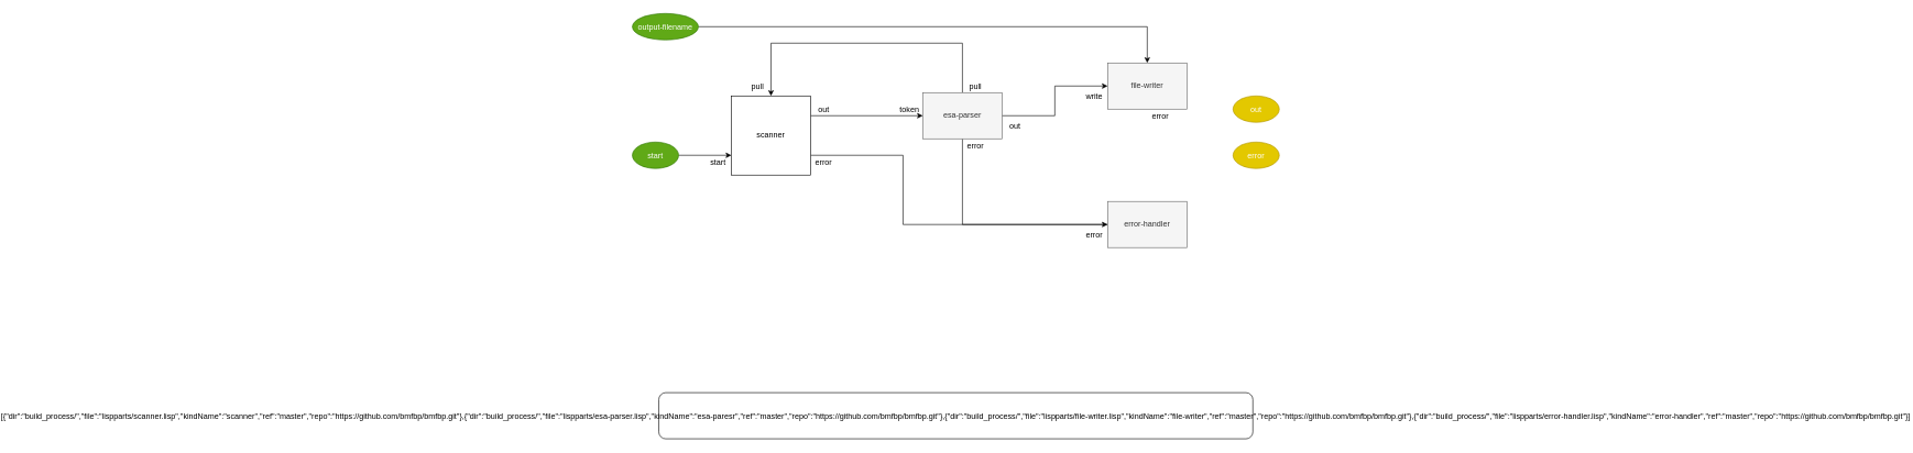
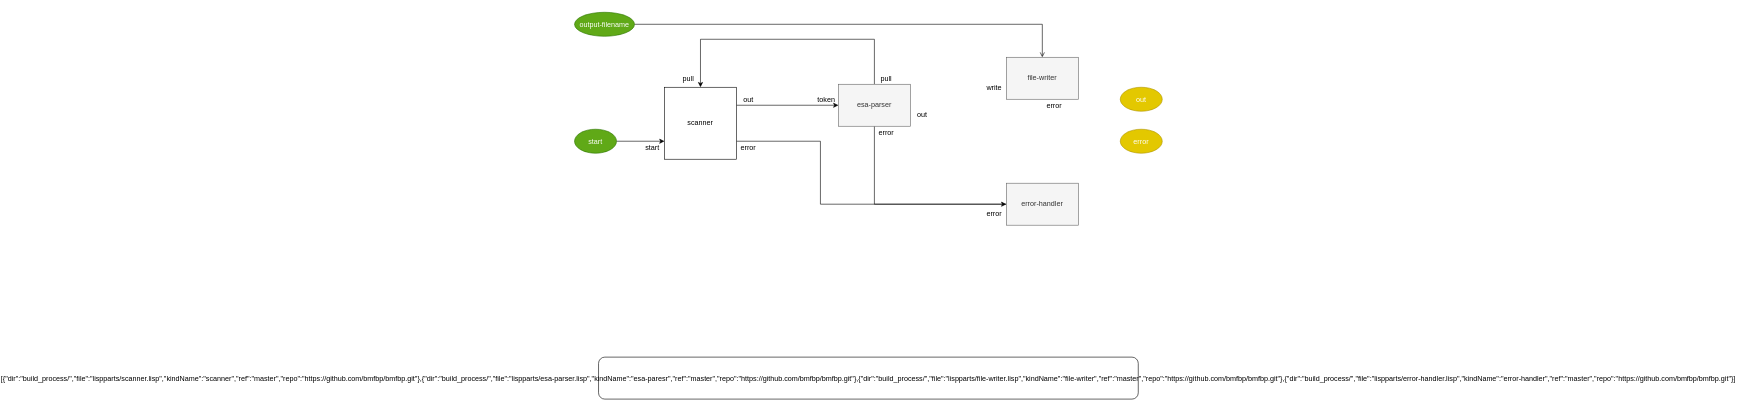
  <mxCell id="0" />
  <mxCell id="1" parent="0" />
  <mxCell id="2" style="edgeStyle=orthogonalEdgeStyle;rounded=0;orthogonalLoop=1;jettySize=auto;html=0;exitX=1;exitY=0.75;exitDx=0;exitDy=0;entryX=0;entryY=0.5;entryDx=0;entryDy=0;endArrow=none;" edge="1" parent="1" source="4" target="11"><mxGeometry relative="1" as="geometry"><Array as="points"><mxPoint x="430" y="235" /><mxPoint x="430" y="340" /></Array></mxGeometry></mxCell>
  <mxCell id="3" style="edgeStyle=orthogonalEdgeStyle;rounded=0;orthogonalLoop=1;jettySize=auto;html=0;exitX=1;exitY=0.25;exitDx=0;exitDy=0;" edge="1" parent="1" source="4" target="17"><mxGeometry relative="1" as="geometry" /></mxCell>
  <mxCell id="4" value="scanner" style="rounded=0;whiteSpace=wrap;html=1;" vertex="1" parent="1"><mxGeometry x="170" y="145" width="120" height="120" as="geometry" /></mxCell>
- <mxCell id="5" style="edgeStyle=orthogonalEdgeStyle;rounded=0;orthogonalLoop=1;jettySize=auto;html=0;exitX=1;exitY=0.5;exitDx=0;exitDy=0;entryX=0.5;entryY=0;entryDx=0;entryDy=0;" edge="1" parent="1" source="6" target="18"><mxGeometry relative="1" as="geometry" /></mxCell>
+ <mxCell id="5" style="edgeStyle=orthogonalEdgeStyle;rounded=0;orthogonalLoop=1;jettySize=auto;html=0;exitX=1;exitY=0.5;exitDx=0;exitDy=0;entryX=0.5;entryY=0;entryDx=0;entryDy=0;endArrow=open;" edge="1" parent="1" source="6" target="18"><mxGeometry relative="1" as="geometry" /></mxCell>
  <mxCell id="6" value="output-filename" style="ellipse;fillColor=#60a917;strokeColor=#2D7600;fontColor=#ffffff;" vertex="1" parent="1"><mxGeometry x="20" y="20" width="100" height="40" as="geometry" /></mxCell>
  <mxCell id="7" value="out" style="ellipse;fillColor=#e3c800;strokeColor=#B09500;fontColor=#ffffff;" vertex="1" parent="1"><mxGeometry x="930" y="145" width="70" height="40" as="geometry" /></mxCell>
  <mxCell id="8" style="edgeStyle=orthogonalEdgeStyle;rounded=0;orthogonalLoop=1;jettySize=auto;html=0;exitX=1;exitY=0.5;exitDx=0;exitDy=0;entryX=0;entryY=0.75;entryDx=0;entryDy=0;" edge="1" parent="1" source="9" target="4"><mxGeometry relative="1" as="geometry" /></mxCell>
  <mxCell id="9" value="start" style="ellipse;fillColor=#60a917;strokeColor=#2D7600;fontColor=#ffffff;" vertex="1" parent="1"><mxGeometry x="20" y="215" width="70" height="40" as="geometry" /></mxCell>
  <mxCell id="10" value="start" style="text;strokeColor=none;fillColor=none;align=center;verticalAlign=middle;rounded=0;" vertex="1" parent="1"><mxGeometry x="130" y="235" width="40" height="20" as="geometry" /></mxCell>
  <mxCell id="11" value="error-handler" style="rounded=0;whiteSpace=wrap;html=1;fillColor=#f5f5f5;strokeColor=#666666;fontColor=#333333;" vertex="1" parent="1"><mxGeometry x="740" y="305" width="120" height="70" as="geometry" /></mxCell>
  <mxCell id="12" value="error" style="text;strokeColor=none;fillColor=none;align=center;verticalAlign=middle;rounded=0;" vertex="1" parent="1"><mxGeometry x="290" y="235" width="40" height="20" as="geometry" /></mxCell>
  <mxCell id="13" value="error" style="text;strokeColor=none;fillColor=none;align=center;verticalAlign=middle;rounded=0;" vertex="1" parent="1"><mxGeometry x="700" y="345" width="40" height="20" as="geometry" /></mxCell>
  <mxCell id="14" style="edgeStyle=orthogonalEdgeStyle;rounded=0;orthogonalLoop=1;jettySize=auto;html=0;exitX=0.5;exitY=0;exitDx=0;exitDy=0;entryX=0.5;entryY=0;entryDx=0;entryDy=0;" edge="1" parent="1" source="17" target="4"><mxGeometry relative="1" as="geometry"><Array as="points"><mxPoint x="520" y="65" /><mxPoint x="230" y="65" /></Array></mxGeometry></mxCell>
- <mxCell id="15" style="edgeStyle=orthogonalEdgeStyle;rounded=0;orthogonalLoop=1;jettySize=auto;html=0;exitX=1;exitY=0.5;exitDx=0;exitDy=0;" edge="1" parent="1" source="17" target="18"><mxGeometry relative="1" as="geometry" /></mxCell>
  <mxCell id="16" style="edgeStyle=orthogonalEdgeStyle;rounded=0;orthogonalLoop=1;jettySize=auto;html=0;exitX=0.5;exitY=1;exitDx=0;exitDy=0;entryX=0;entryY=0.5;entryDx=0;entryDy=0;" edge="1" parent="1" source="17" target="11"><mxGeometry relative="1" as="geometry" /></mxCell>
  <mxCell id="17" value="esa-parser" style="rounded=0;whiteSpace=wrap;html=1;fillColor=#f5f5f5;strokeColor=#666666;fontColor=#333333;" vertex="1" parent="1"><mxGeometry x="460" y="140" width="120" height="70" as="geometry" /></mxCell>
  <mxCell id="18" value="file-writer" style="rounded=0;whiteSpace=wrap;html=1;fillColor=#f5f5f5;strokeColor=#666666;fontColor=#333333;" vertex="1" parent="1"><mxGeometry x="740" y="95" width="120" height="70" as="geometry" /></mxCell>
  <mxCell id="19" value="out" style="text;strokeColor=none;fillColor=none;align=center;verticalAlign=middle;rounded=0;" vertex="1" parent="1"><mxGeometry x="290" y="155" width="40" height="20" as="geometry" /></mxCell>
  <mxCell id="20" value="token" style="text;strokeColor=none;fillColor=none;align=center;verticalAlign=middle;rounded=0;" vertex="1" parent="1"><mxGeometry x="420" y="155" width="40" height="20" as="geometry" /></mxCell>
  <mxCell id="21" value="pull" style="text;strokeColor=none;fillColor=none;align=center;verticalAlign=middle;rounded=0;" vertex="1" parent="1"><mxGeometry x="190" y="120" width="40" height="20" as="geometry" /></mxCell>
  <mxCell id="22" value="pull" style="text;strokeColor=none;fillColor=none;align=center;verticalAlign=middle;rounded=0;" vertex="1" parent="1"><mxGeometry x="520" y="120" width="40" height="20" as="geometry" /></mxCell>
  <mxCell id="23" value="error" style="ellipse;fillColor=#e3c800;strokeColor=#B09500;fontColor=#ffffff;" vertex="1" parent="1"><mxGeometry x="930" y="215" width="70" height="40" as="geometry" /></mxCell>
  <mxCell id="24" value="out" style="text;strokeColor=none;fillColor=none;align=center;verticalAlign=middle;rounded=0;" vertex="1" parent="1"><mxGeometry x="580" y="180" width="40" height="20" as="geometry" /></mxCell>
  <mxCell id="25" value="write" style="text;strokeColor=none;fillColor=none;align=center;verticalAlign=middle;rounded=0;" vertex="1" parent="1"><mxGeometry x="700" y="135" width="40" height="20" as="geometry" /></mxCell>
  <mxCell id="26" value="error" style="text;strokeColor=none;fillColor=none;align=center;verticalAlign=middle;rounded=0;" vertex="1" parent="1"><mxGeometry x="520" y="210" width="40" height="20" as="geometry" /></mxCell>
  <mxCell id="27" value="error" style="text;strokeColor=none;fillColor=none;align=center;verticalAlign=middle;rounded=0;" vertex="1" parent="1"><mxGeometry x="800" y="165" width="40" height="20" as="geometry" /></mxCell>
  <mxCell id="28" value="[{&quot;dir&quot;:&quot;build_process/&quot;,&quot;file&quot;:&quot;lispparts/scanner.lisp&quot;,&quot;kindName&quot;:&quot;scanner&quot;,&quot;ref&quot;:&quot;master&quot;,&quot;repo&quot;:&quot;https://github.com/bmfbp/bmfbp.git&quot;},{&quot;dir&quot;:&quot;build_process/&quot;,&quot;file&quot;:&quot;lispparts/esa-parser.lisp&quot;,&quot;kindName&quot;:&quot;esa-paresr&quot;,&quot;ref&quot;:&quot;master&quot;,&quot;repo&quot;:&quot;https://github.com/bmfbp/bmfbp.git&quot;},{&quot;dir&quot;:&quot;build_process/&quot;,&quot;file&quot;:&quot;lispparts/file-writer.lisp&quot;,&quot;kindName&quot;:&quot;file-writer&quot;,&quot;ref&quot;:&quot;master&quot;,&quot;repo&quot;:&quot;https://github.com/bmfbp/bmfbp.git&quot;},{&quot;dir&quot;:&quot;build_process/&quot;,&quot;file&quot;:&quot;lispparts/error-handler.lisp&quot;,&quot;kindName&quot;:&quot;error-handler&quot;,&quot;ref&quot;:&quot;master&quot;,&quot;repo&quot;:&quot;https://github.com/bmfbp/bmfbp.git&quot;}]" style="rounded=1;" vertex="1" parent="1"><mxGeometry x="60" y="595" width="900" height="70" as="geometry" /></mxCell>
